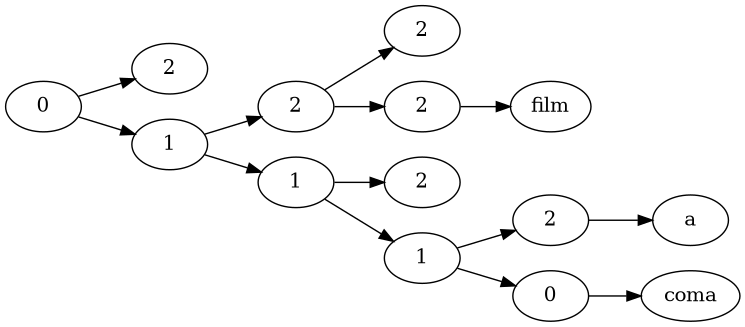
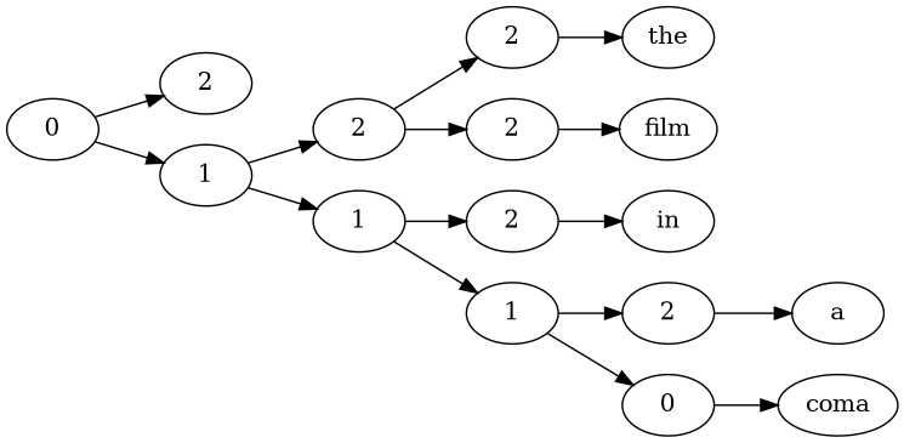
  digraph {
    rankdir=LR
    n1 [label=0]
    n2 [label=2]
    n3 [label=1]
    n4 [label=2]
    n5 [label=1]
    n6 [label=2]
    n7 [label=2]
    n8 [label=2]
    n9 [label=1]
+   n10 [label=the]
    n11 [label=film]
+   n12 [label=in]
    n13 [label=2]
    n14 [label=0]
    n15 [label=a]
    n16 [label=coma]
    n1 -> n2
    n1 -> n3
    n3 -> n4
    n3 -> n5
    n4 -> n6
    n4 -> n7
    n5 -> n8
    n5 -> n9
+   n6 -> n10
    n7 -> n11
+   n8 -> n12
    n9 -> n13
    n9 -> n14
    n13 -> n15
    n14 -> n16
  }
